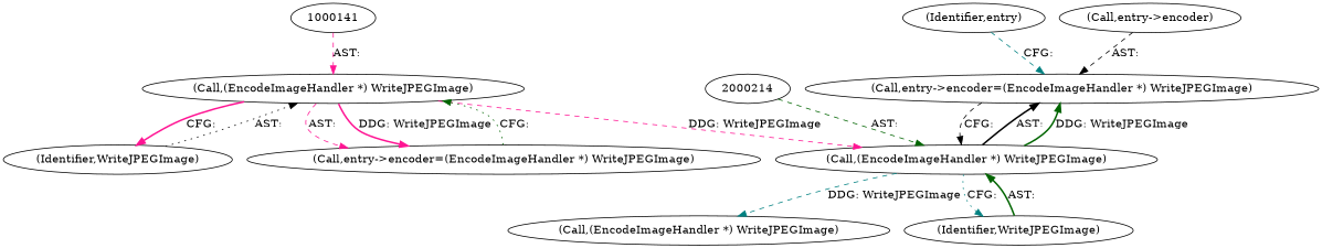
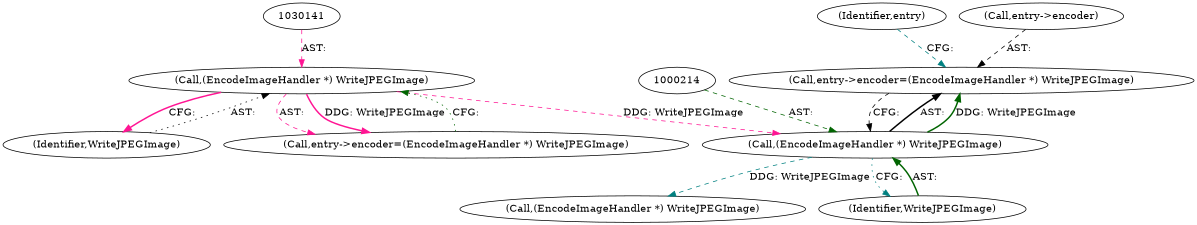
  digraph {
    fontname="DejaVu Serif"
    node [fontname="DejaVu Serif"]
    edge [color=deeppink fontname="DejaVu Serif" style=dashed]
    n1 [label="(Call,entry->encoder=(EncodeImageHandler *) WriteJPEGImage)"]
    n2 [label="(Call,(EncodeImageHandler *) WriteJPEGImage)"]
    n3 [label="(Call,(EncodeImageHandler *) WriteJPEGImage)"]
    n4 [label="(Identifier,WriteJPEGImage)"]
    n5 [label="(Call,(EncodeImageHandler *) WriteJPEGImage)"]
    n6 [label="(Identifier,WriteJPEGImage)"]
    n7 [label="(Call,entry->encoder=(EncodeImageHandler *) WriteJPEGImage)"]
    n8 [label="(Identifier,entry)"]
    n9 [label="(Call,entry->encoder)"]
-   1000214 [label=2000214]
-   1000141
+   1000214
+   1000141 [label=1030141]
    n1 -> n2 [color=black label="CFG: "]
    n2 -> n1 [color=black label="AST: " style=bold]
    n2 -> n1 [color=darkgreen label="DDG: WriteJPEGImage" style=bold]
    n2 -> n3 [color=teal label="DDG: WriteJPEGImage"]
    n2 -> n4 [color=teal label="CFG: " style=dotted]
    n4 -> n2 [color=darkgreen label="AST: " style=bold]
    n5 -> n2 [label="DDG: WriteJPEGImage"]
    n5 -> n6 [label="CFG: " style=bold]
    n5 -> n7 [label="AST: "]
    n5 -> n7 [label="DDG: WriteJPEGImage" style=bold]
    n6 -> n5 [color=black label="AST: " style=dotted]
    n7 -> n5 [color=darkgreen label="CFG: " style=dotted]
    n8 -> n1 [color=teal label="CFG: "]
    n9 -> n1 [color=black label="AST: "]
    1000214 -> n2 [color=darkgreen label="AST: "]
    1000141 -> n5 [label="AST: "]
  }
